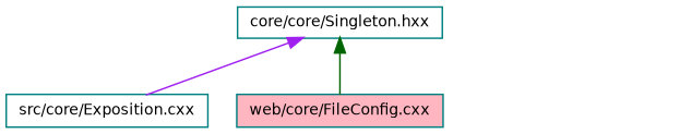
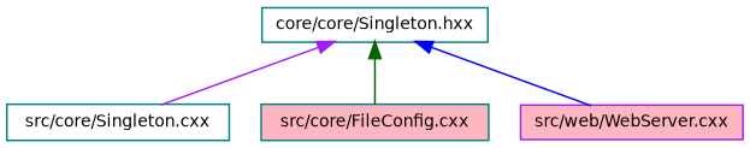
  digraph {
    node [color=teal fillcolor=white fontname=Helvetica fontsize=10 shape=record style=filled]
    edge [dir=back fontname=Helvetica fontsize=10 labelfontname=Helvetica labelfontsize=10 style=solid]
    n1 [height=0.2 label="core/core/Singleton.hxx" width=0.4]
-   n2 [height=0.2 label="src/core/Exposition.cxx" width=0.4]
-   n3 [fillcolor=lightpink height=0.2 label="web/core/FileConfig.cxx" width=0.4]
+   n2 [height=0.2 label="src/core/Singleton.cxx" width=0.4]
+   n3 [fillcolor=lightpink height=0.2 label="src/core/FileConfig.cxx" width=0.4]
+   n4 [color=purple fillcolor=lightpink height=0.2 label="src/web/WebServer.cxx" width=0.4]
    n1 -> n2 [color=purple]
    n1 -> n3 [color=darkgreen]
+   n1 -> n4 [color=blue]
  }
